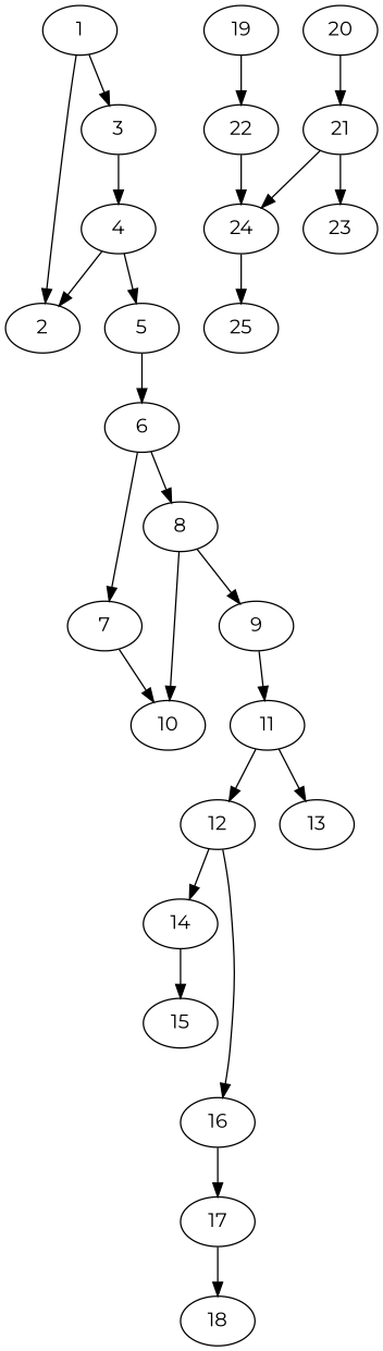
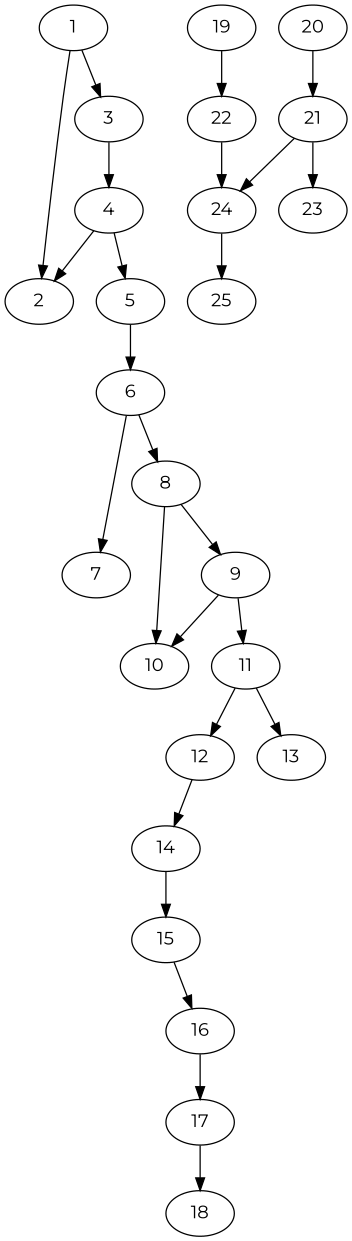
  digraph {
    fontname=Montserrat
    node [alpha=0.16 fontname=Montserrat]
    edge [fontname=Montserrat]
    1 [alpha=0.04 expect_size=22218752]
    2 [expect_size=11124736]
    3 [alpha=0.12 expect_size=44942336]
    4 [alpha=0.08 expect_size=21998592]
    5 [alpha=0.07 expect_size=9493504]
    6 [alpha=0.13 expect_size=27180032]
    7 [alpha=0.03 expect_size=13229056]
    8 [alpha=0.11 expect_size=40465408]
    10 [alpha=0.11 expect_size=22695936]
    9 [alpha=0.12 expect_size=42811392]
    11 [alpha=0.17 expect_size=45633536]
    12 [alpha=0.05 expect_size=8388608]
    13 [alpha=0.09 expect_size=45453312]
    14 [alpha=0.13 expect_size=27085824]
    15 [alpha=0.07 expect_size=45592576]
    16 [alpha=0.04 expect_size=15053824]
    17 [alpha=0.01 expect_size=45917184]
    18 [alpha=0.06 expect_size=52258816]
    19 [expect_size=30766080]
    22 [alpha=0.00 expect_size=30667776]
    20 [alpha=0.05 expect_size=11966464]
    21 [alpha=0.02 expect_size=38424576]
    24 [alpha=0.19 expect_size=16641024]
    23 [expect_size=42568704]
    25 [alpha=0.03 expect_size=48113664]
    1 -> 2
    1 -> 3
    3 -> 4
    4 -> 2
    4 -> 5
    5 -> 6
    6 -> 7
    6 -> 8
-   7 -> 10
+   9 -> 10
    8 -> 10
    8 -> 9
    9 -> 11
    11 -> 12
    11 -> 13
    12 -> 14
    14 -> 15
-   12 -> 16
+   15 -> 16
    16 -> 17
    17 -> 18
    19 -> 22
    22 -> 24
    20 -> 21
    21 -> 24
    21 -> 23
    24 -> 25
  }
